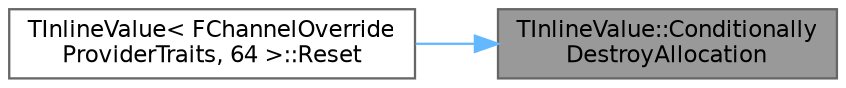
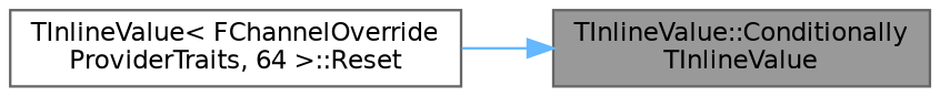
  digraph {
    rankdir=RL
    node [fontname=Helvetica fontsize=10 shape=box style=filled]
-   n1 [color=gray40 fillcolor=grey60 fontcolor=black height=0.2 label="TInlineValue::Conditionally\lDestroyAllocation" width=0.4]
+   n1 [color=gray40 fillcolor=grey60 fontcolor=black height=0.2 label="TInlineValue::Conditionally\lTInlineValue" width=0.4]
    n2 [color=grey40 fillcolor=white height=0.2 label="TInlineValue\< FChannelOverride\lProviderTraits, 64 \>::Reset" width=0.4]
    n1 -> n2 [color=steelblue1 dir=back fontname=Helvetica fontsize=10 labelfontname=Helvetica labelfontsize=10 style=solid]
  }
